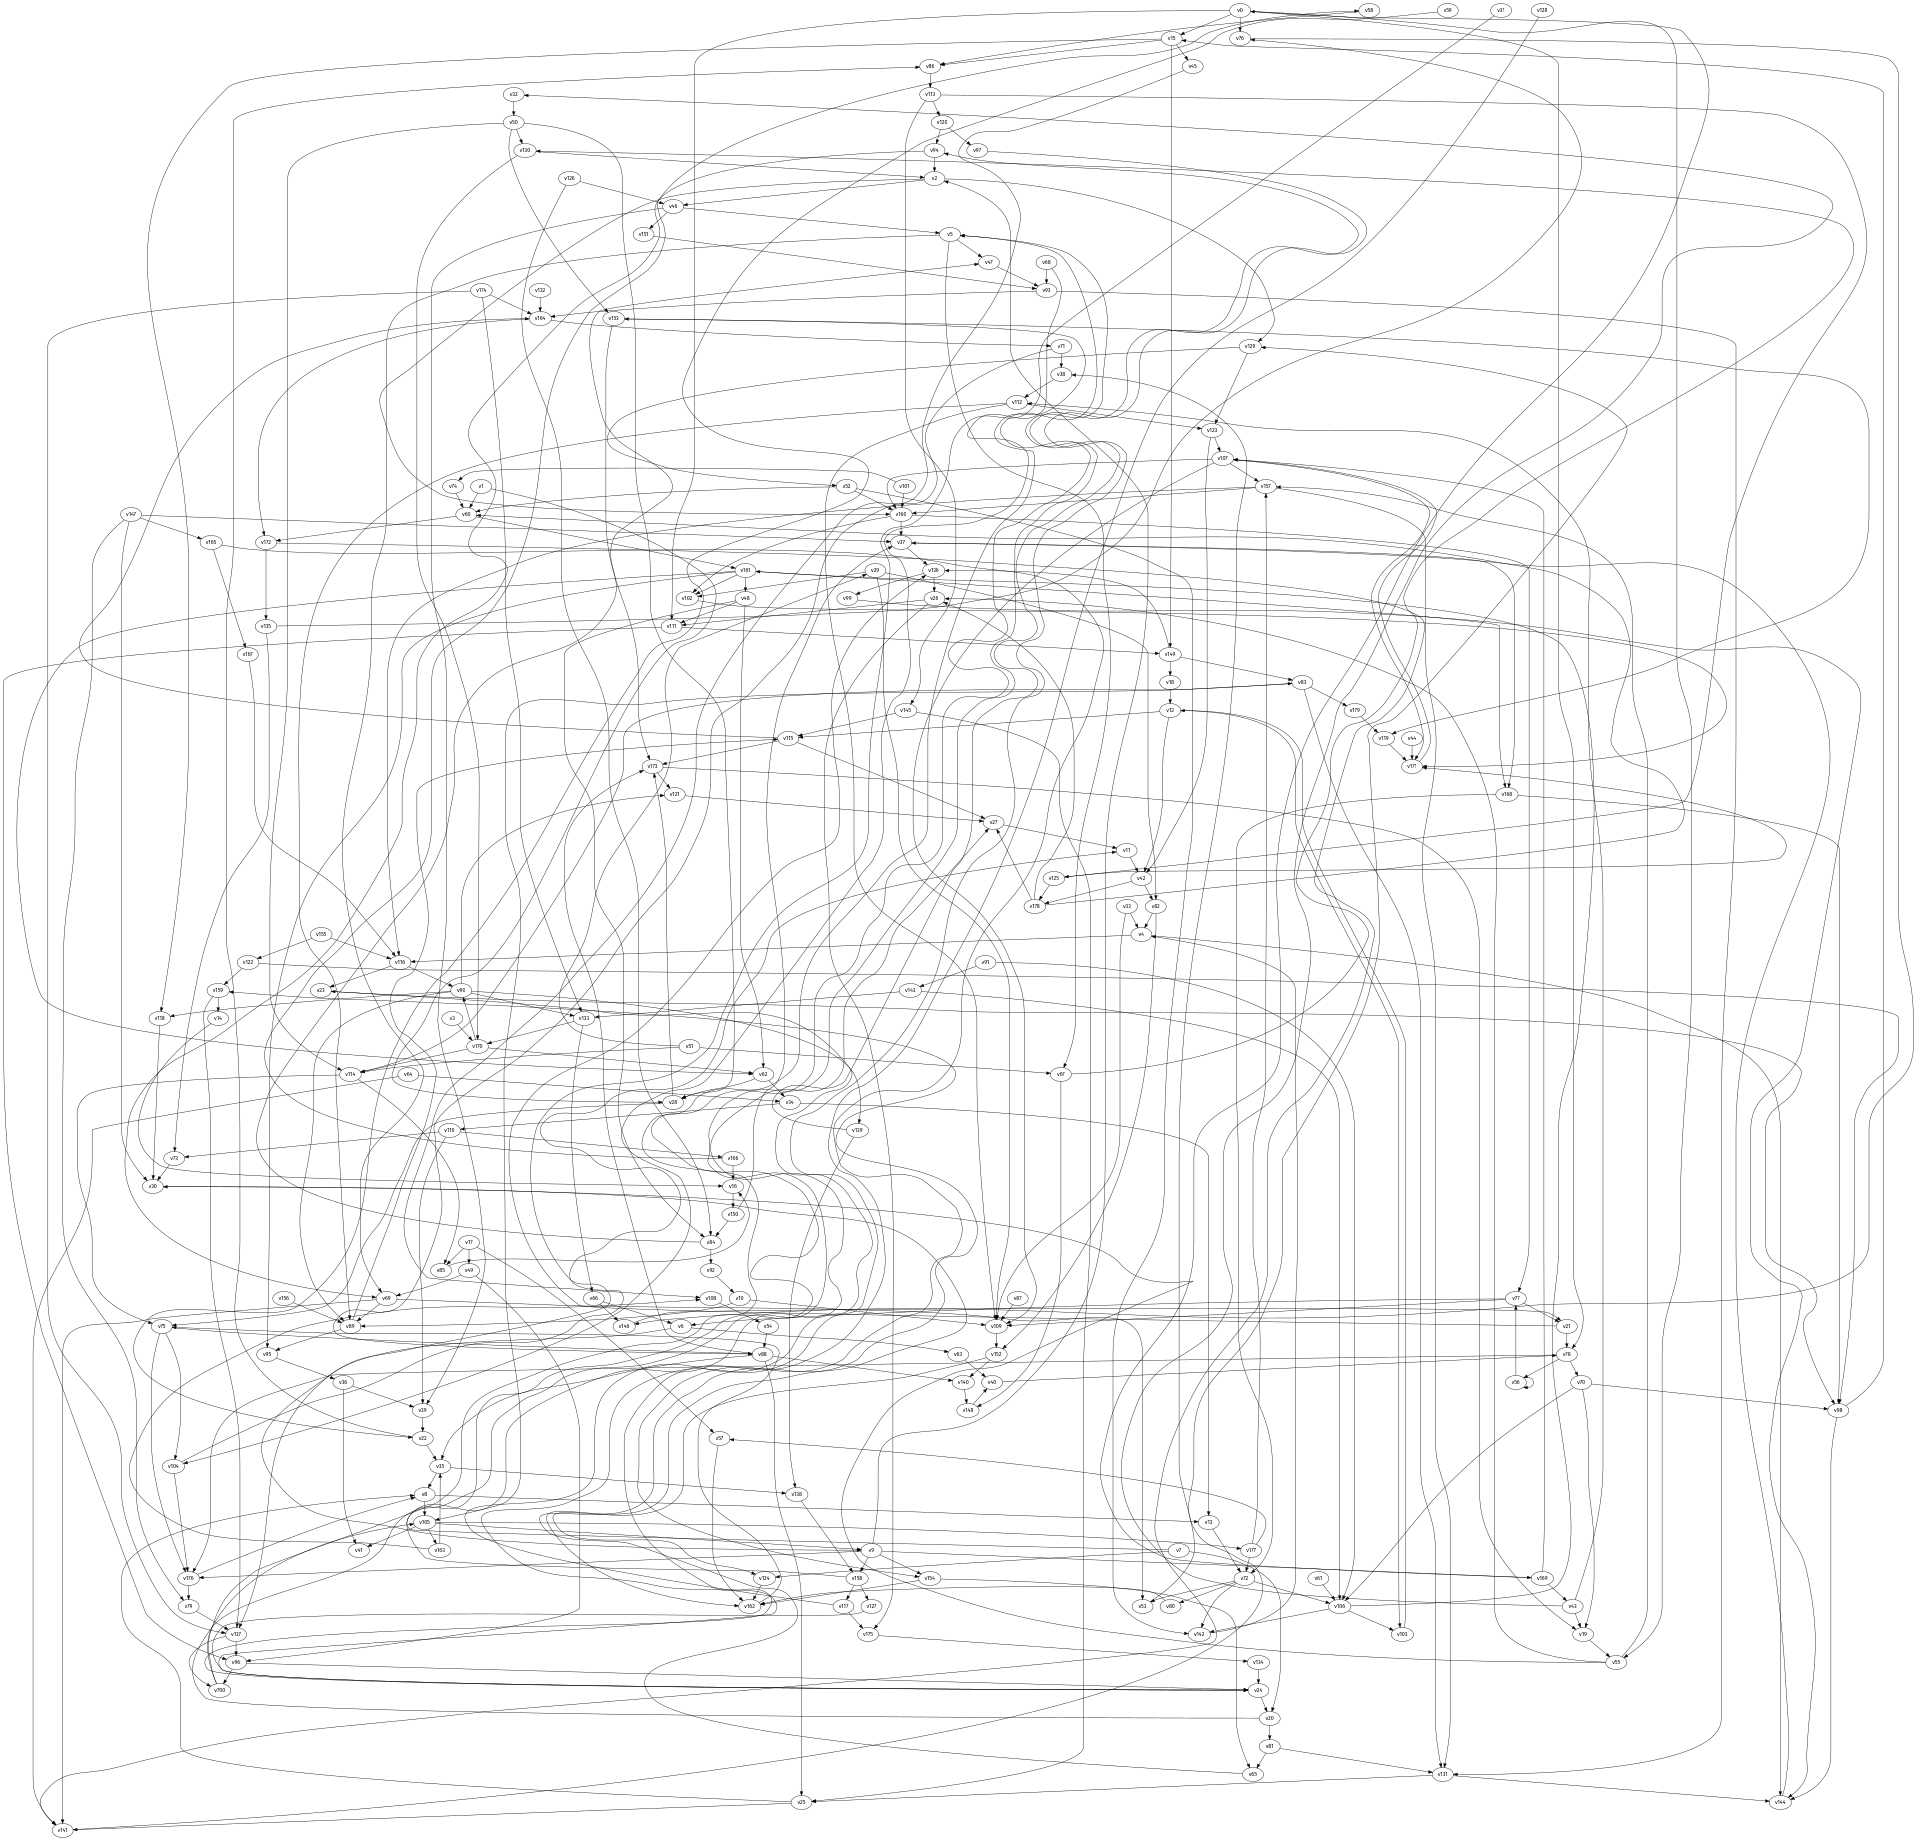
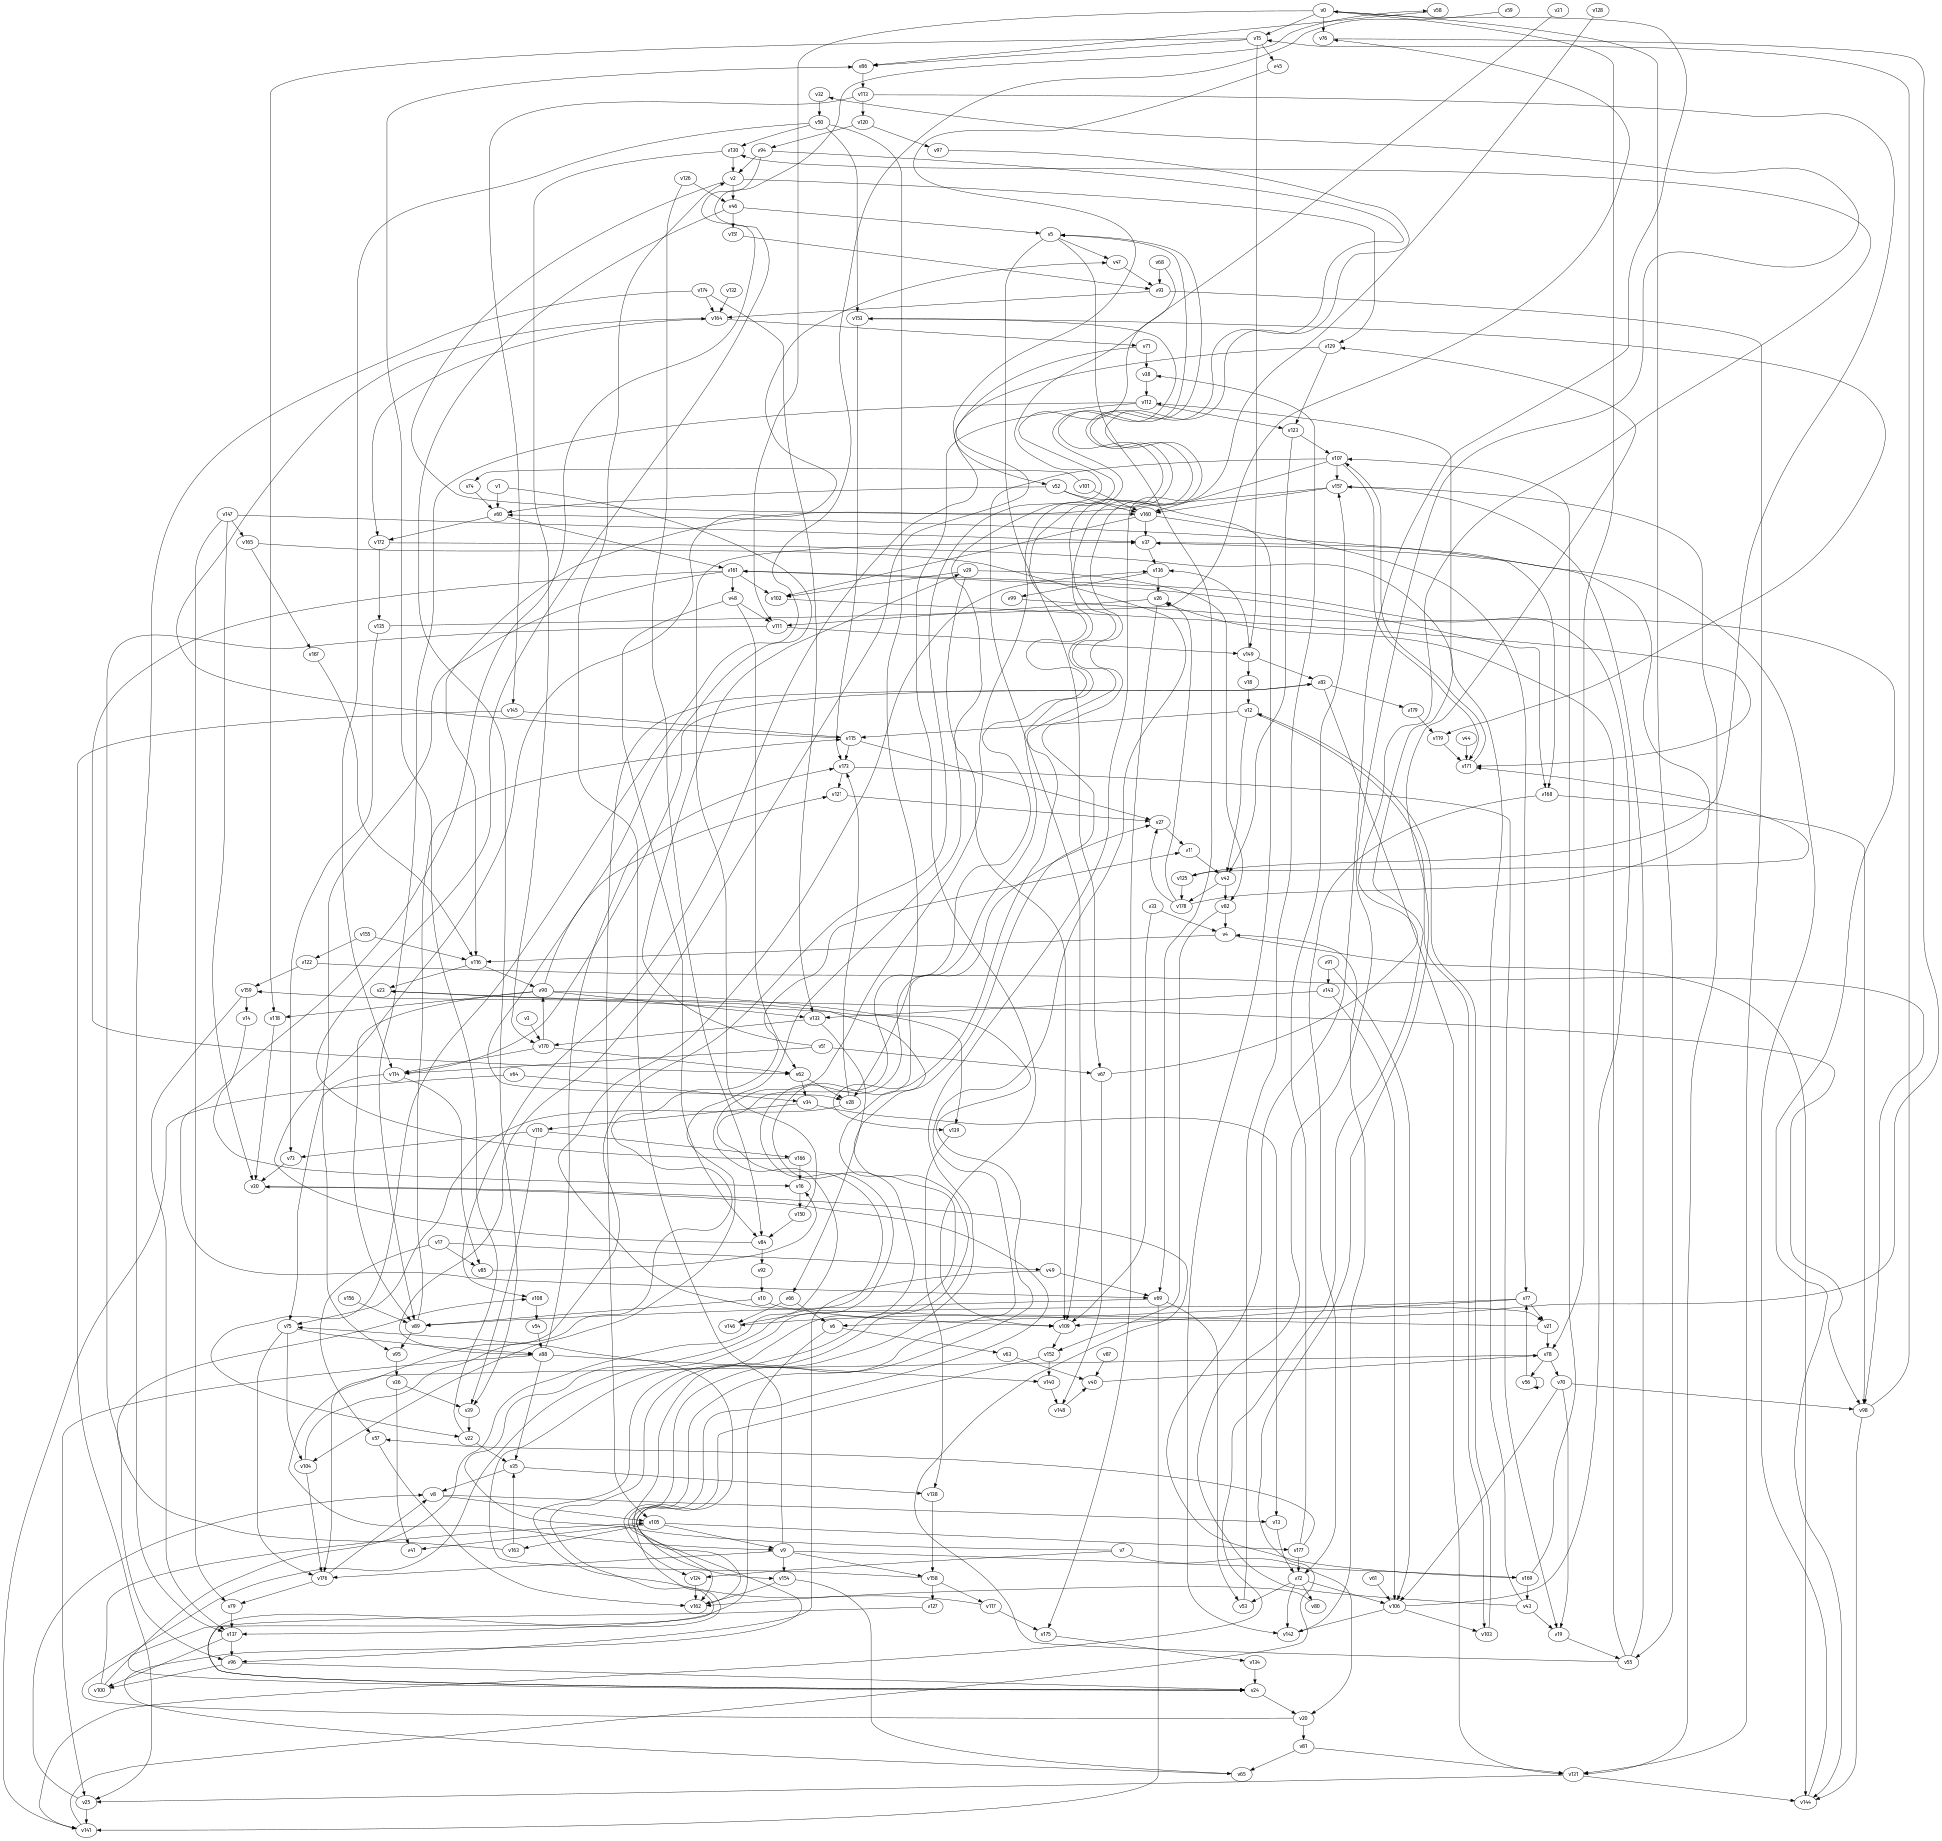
  digraph {
    fontname="Fira Sans"
    node [fontname="Fira Sans" player=0]
    edge [fontname="Fira Sans"]
    v0 [player=1]
    v15 [player=1]
    v55 [player=1]
    v76 [player=1]
    v78 [player=1]
    v111 [player=1]
    v45
    v86 [player=1]
    v118
    v149 [player=1]
    v26
    v30
    v157 [player=1]
    v146 [player=1]
    v176 [player=1]
    v56 [player=1]
    v70
    v96 [player=1]
    v1 [player=1]
    v28
    v60 [player=1]
    v75
    v173
    v161
    v172 [player=1]
    v2
    v46
    v129 [player=1]
    v160
    v5 [player=1]
    v39 [player=1]
    v151 [player=1]
    v52
    v123
    v102
    v37 [player=1]
    v77 [player=1]
    v3 [player=1]
    v170
    v62 [player=1]
    v114
    v90
    v116 [player=1]
    v4
    v144 [player=1]
    v23 [player=1]
    v47 [player=1]
    v67
    v69
    v93
    v130
    v148 [player=1]
    v89
    v141
    v53
    v6 [player=1]
    v63
    v137 [player=1]
    v40 [player=1]
-   v100 [label=v700]
+   v100
    v7 [player=1]
    v20 [player=1]
    v124
    v81 [player=1]
    v162 [player=1]
    v8 [player=1]
    v13 [player=1]
    v105
    v72 [player=1]
    v9
    v41
    v163
    v177
    v154
    v158 [player=1]
    v169
    v65 [player=1]
    v27 [player=1]
    v117
    v127 [player=1]
    v107
    v43
    v79
    v10
    v109
    v115
    v95
    v152 [player=1]
    v11 [player=1]
    v42 [player=1]
    v82
    v178 [player=1]
    v12 [player=1]
    v103 [player=1]
    v164 [player=1]
    v142 [player=1]
    v106 [player=1]
    v80
    v14
    v16
    v150
    v108
    v113
    v18 [player=1]
    v136
    v83
    v84
    v17 [player=1]
    v49
    v57
    v85
    v19
    v131 [player=1]
    v21 [player=1]
    v99 [player=1]
    v22 [player=1]
    v35
    v138
    v98 [player=1]
    v24
    v25
    v175 [player=1]
    v134
    v88 [player=1]
    v104
    v121
    v29 [player=1]
    v171 [player=1]
    v31 [player=1]
    v32 [player=1]
    v50
    v153 [player=1]
    v33
    v34 [player=1]
    v110 [player=1]
    v73 [player=1]
    v166 [player=1]
    v36 [player=1]
    v168 [player=1]
    v112 [player=1]
    v38
    v44
    v54 [player=1]
    v48
    v92
    v119 [player=1]
    v51 [player=1]
    v140
    v58 [player=1]
    v59
    v135 [player=1]
    v61
    v64 [player=1]
    v159
    v66
    v68 [player=1]
    v71
    v74
    v179
    v120
    v125
    v145
    v87
    v133 [player=1]
    v139 [player=1]
    v94
    v91
    v143 [player=1]
    v97 [player=1]
    v101 [player=1]
    v122 [player=1]
    v126
    v128
    v132
    v147
    v165 [player=1]
    v167
    v155 [player=1]
    v156
    v174 [player=1]
    v0 -> v15
    v0 -> v55
    v0 -> v76
    v0 -> v78
    v0 -> v111
    v15 -> v45
    v15 -> v86
    v15 -> v118
    v15 -> v149
    v55 -> v26
    v55 -> v30 [constraint="t < 9"]
    v55 -> v157
    v76 -> v146 [constraint="t mod 4 == 1"]
    v78 -> v176
    v78 -> v56
    v78 -> v70
    v111 -> v149
    v111 -> v96
    v45 -> v108 [constraint="t mod 4 == 1"]
    v86 -> v113
    v118 -> v30
    v149 -> v18
    v149 -> v136
    v149 -> v83
    v26 -> v111
    v26 -> v175
    v30 -> v162 [constraint="t >= 3"]
    v157 -> v160
    v157 -> v116
    v157 -> v131
    v146 -> v21 [constraint="t mod 3 == 2"]
    v176 -> v8
    v176 -> v79
    v56 -> v56 [constraint="t >= 5"]
    v56 -> v77
    v70 -> v106
    v70 -> v19
    v70 -> v98
    v96 -> v100
    v96 -> v24
    v1 -> v28 [constraint="t >= 3"]
    v1 -> v60
    v28 -> v75 [constraint="t mod 3 == 0"]
    v28 -> v173
    v60 -> v161
    v60 -> v172
    v75 -> v176
    v75 -> v88
    v75 -> v104
    v173 -> v19
    v173 -> v121
    v161 -> v102
    v161 -> v62 [constraint="t mod 2 == 0"]
    v161 -> v95
    v161 -> v168
    v161 -> v48
    v172 -> v141 [constraint="t >= 3"]
    v172 -> v135
    v2 -> v46
    v2 -> v129
    v2 -> v160 [constraint="t >= 2"]
    v46 -> v5
    v46 -> v39
    v46 -> v151
    v129 -> v52 [constraint="t >= 5"]
    v129 -> v123
    v160 -> v102
    v160 -> v37
    v160 -> v77
    v5 -> v47
    v5 -> v67
    v5 -> v69
    v39 -> v22
    v151 -> v93 [constraint="t >= 4"]
    v52 -> v60
    v52 -> v160
    v52 -> v142
    v123 -> v107
    v123 -> v42
    v102 -> v171 [constraint="t mod 5 == 2"]
    v37 -> v136
    v37 -> v168
    v77 -> v6
    v77 -> v109
    v77 -> v21
    v3 -> v170
    v170 -> v62
    v170 -> v114
    v170 -> v90
    v62 -> v28
    v62 -> v34
    v114 -> v75
    v114 -> v83 [constraint="t mod 5 == 1"]
    v114 -> v85
    v90 -> v118
    v90 -> v89
    v90 -> v121
    v90 -> v133
    v90 -> v139
    v116 -> v90
    v116 -> v23
    v4 -> v116
    v4 -> v144
    v144 -> v37 [constraint="t mod 5 == 3"]
    v23 -> v98 [constraint="t < 10"]
    v47 -> v93
    v67 -> v130 [constraint="t >= 4"]
    v67 -> v148
    v69 -> v89
    v69 -> v141
    v69 -> v53
    v93 -> v164
    v93 -> v131
    v130 -> v2
    v130 -> v170
    v148 -> v40 [constraint="t mod 5 == 2"]
    v89 -> v115
    v89 -> v95
    v141 -> v129 [constraint="t mod 4 == 1"]
    v53 -> v38
    v6 -> v63
    v6 -> v137
    v63 -> v40
    v137 -> v96
    v137 -> v100 [constraint="t >= 4"]
    v40 -> v78 [constraint="t < 10"]
    v100 -> v105
    v100 -> v153 [constraint="t >= 3"]
    v7 -> v5 [constraint="t mod 2 == 0"]
    v7 -> v20
    v7 -> v124
    v20 -> v5 [constraint="t < 6"]
    v20 -> v81
    v124 -> v162
    v81 -> v65
    v81 -> v131
    v162 -> v75 [constraint="t mod 5 == 2"]
    v8 -> v13
    v8 -> v105
    v13 -> v72
    v105 -> v9
    v105 -> v41
    v105 -> v163
    v105 -> v177
    v72 -> v53
    v72 -> v142
    v72 -> v106
    v72 -> v80
    v9 -> v176
    v9 -> v2
    v9 -> v154
    v9 -> v158
    v9 -> v169
    v163 -> v108 [constraint="t mod 3 == 1"]
    v163 -> v35
    v177 -> v157
    v177 -> v72
    v177 -> v57 [constraint="t mod 3 == 0"]
    v154 -> v162
    v154 -> v65
    v158 -> v27 [constraint="t mod 2 == 0"]
    v158 -> v117
    v158 -> v127
    v169 -> v0 [constraint="t mod 2 == 1"]
    v169 -> v107
    v169 -> v43
    v65 -> v159 [constraint="t >= 2"]
    v27 -> v11
    v117 -> v23 [constraint="t >= 2"]
    v117 -> v175
    v127 -> v24 [constraint="t >= 5"]
    v107 -> v157
    v107 -> v160
    v107 -> v109
    v107 -> v171 [constraint="t >= 3"]
    v43 -> v19
    v43 -> v32 [constraint="t mod 4 == 2"]
    v43 -> v112
    v79 -> v137
    v10 -> v89
    v10 -> v109
    v109 -> v152
    v115 -> v173
    v115 -> v27
    v115 -> v164 [constraint="t < 12"]
    v95 -> v36
    v152 -> v124 [constraint="t < 12"]
    v152 -> v140
    v11 -> v42
    v42 -> v82
    v42 -> v178
    v82 -> v4
    v82 -> v152
    v178 -> v26
    v178 -> v60 [constraint="t < 8"]
    v178 -> v27
    v12 -> v115
    v12 -> v42
    v12 -> v103
    v103 -> v12
    v164 -> v172
    v164 -> v71
    v142 -> v4
    v106 -> v161 [constraint="t mod 2 == 1"]
    v106 -> v103
    v106 -> v142
    v80 -> v162 [constraint="t mod 5 == 0"]
    v14 -> v16 [constraint="t mod 2 == 0"]
    v16 -> v150
    v150 -> v37
    v150 -> v84
    v108 -> v54
    v113 -> v120
    v113 -> v125 [constraint="t < 7"]
    v113 -> v145
    v18 -> v12
    v136 -> v26
    v136 -> v99
    v83 -> v105
    v83 -> v131
    v83 -> v179
    v84 -> v47 [constraint="t mod 4 == 3"]
    v84 -> v92
    v17 -> v49
    v17 -> v57
    v17 -> v85
    v49 -> v96
    v49 -> v69
    v57 -> v162
    v85 -> v16 [constraint="t < 10"]
    v19 -> v55
    v131 -> v144
    v131 -> v25
    v21 -> v78
    v21 -> v136 [constraint="t mod 2 == 0"]
    v99 -> v144 [constraint="t < 8"]
    v22 -> v86
    v22 -> v35
    v35 -> v8
    v35 -> v138
    v138 -> v158
    v98 -> v15
    v98 -> v144
    v24 -> v20
    v25 -> v141
    v25 -> v8
    v175 -> v134 [constraint="t < 10"]
    v134 -> v24
    v88 -> v173
    v88 -> v35
    v88 -> v25
    v88 -> v140
    v104 -> v176
    v104 -> v11 [constraint="t < 9"]
    v121 -> v27
    v29 -> v102
    v29 -> v109
    v29 -> v82
    v171 -> v107
    v31 -> v9 [constraint="t >= 5"]
    v32 -> v50
    v50 -> v28
    v50 -> v114
    v50 -> v130
    v50 -> v153
    v153 -> v173
    v153 -> v119 [constraint="t < 7"]
    v33 -> v4
    v33 -> v109
    v34 -> v13
    v34 -> v110
    v110 -> v39
    v110 -> v73
    v110 -> v166
    v73 -> v30
    v166 -> v16
    v166 -> v58 [constraint="t < 14"]
    v36 -> v39
    v36 -> v41
    v168 -> v72
    v168 -> v98
    v112 -> v123
    v112 -> v89
    v112 -> v109
    v38 -> v112
    v44 -> v171
    v54 -> v88
    v48 -> v111
    v48 -> v62
    v48 -> v84
    v92 -> v10
    v119 -> v171
    v51 -> v114
    v51 -> v67
    v51 -> v29 [constraint="t < 13"]
    v140 -> v148
    v58 -> v86 [constraint="t < 6"]
    v59 -> v22 [constraint="t mod 4 == 2"]
    v135 -> v76 [constraint="t >= 2"]
    v135 -> v73
    v61 -> v106
    v64 -> v141
    v64 -> v34
    v159 -> v137
    v159 -> v14
    v66 -> v146
    v66 -> v6
    v68 -> v93
    v68 -> v104 [constraint="t mod 2 == 0"]
    v71 -> v88 [constraint="t mod 5 == 1"]
    v71 -> v38
    v74 -> v60
    v179 -> v119
    v120 -> v94
    v120 -> v97
    v125 -> v178
    v125 -> v171 [constraint="t >= 5"]
    v145 -> v115
    v145 -> v25
-   v87 -> v109
+   v87 -> v40
    v133 -> v170
    v133 -> v66
    v139 -> v138
-   v139 -> v94 [constraint="t mod 5 == 4"]
+   v94 -> v139 [constraint="t mod 5 == 4"]
    v94 -> v2
    v94 -> v69 [constraint="t >= 1"]
    v91 -> v106
    v91 -> v143
    v143 -> v106
    v143 -> v133
    v97 -> v24 [constraint="t >= 3"]
    v101 -> v160
    v101 -> v74 [constraint="t < 8"]
    v122 -> v98 [constraint="t mod 4 == 0"]
    v122 -> v159
    v126 -> v46
    v126 -> v84
    v128 -> v24 [constraint="t mod 3 == 2"]
    v132 -> v164
    v147 -> v30
    v147 -> v37
    v147 -> v79
    v147 -> v165
    v165 -> v154 [constraint="t < 11"]
    v165 -> v167
    v167 -> v116
    v155 -> v116
    v155 -> v122
    v156 -> v89
    v174 -> v137
    v174 -> v164
    v174 -> v133
  }
